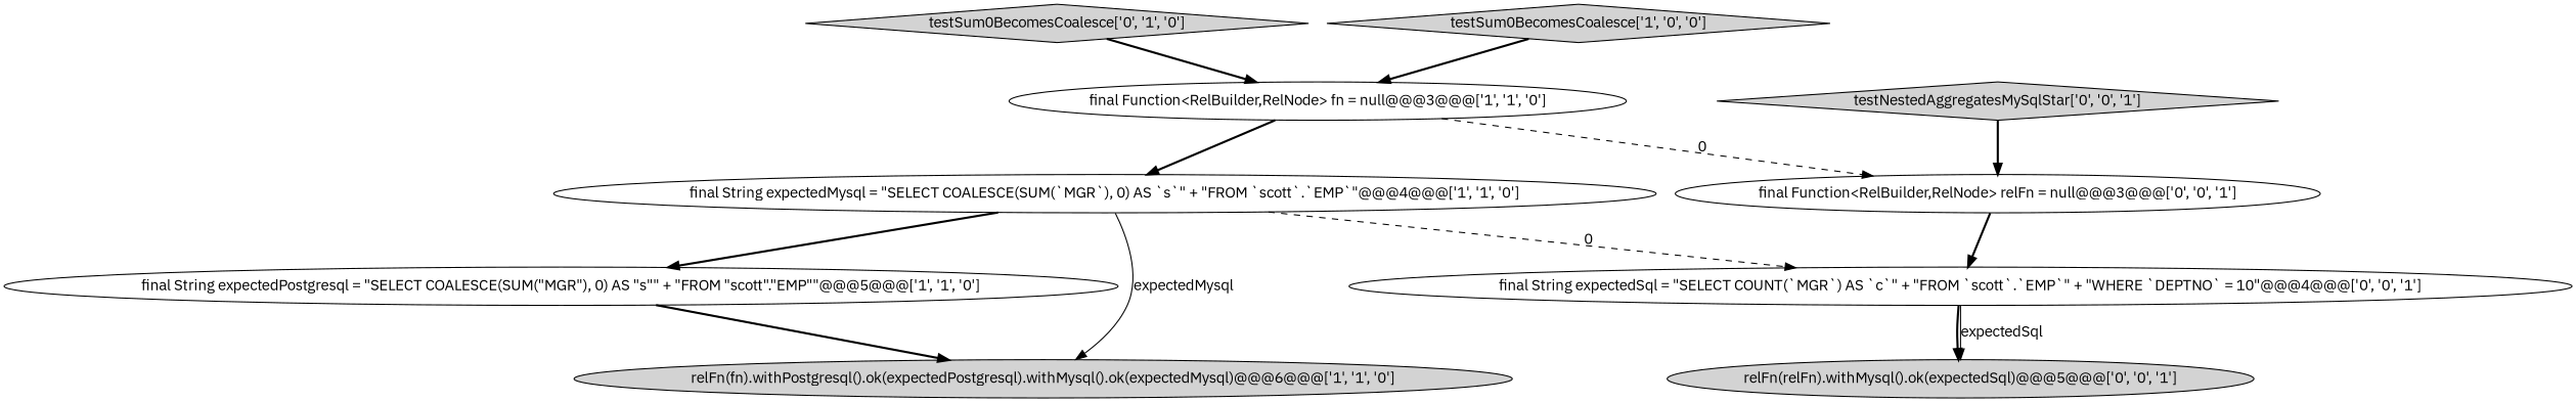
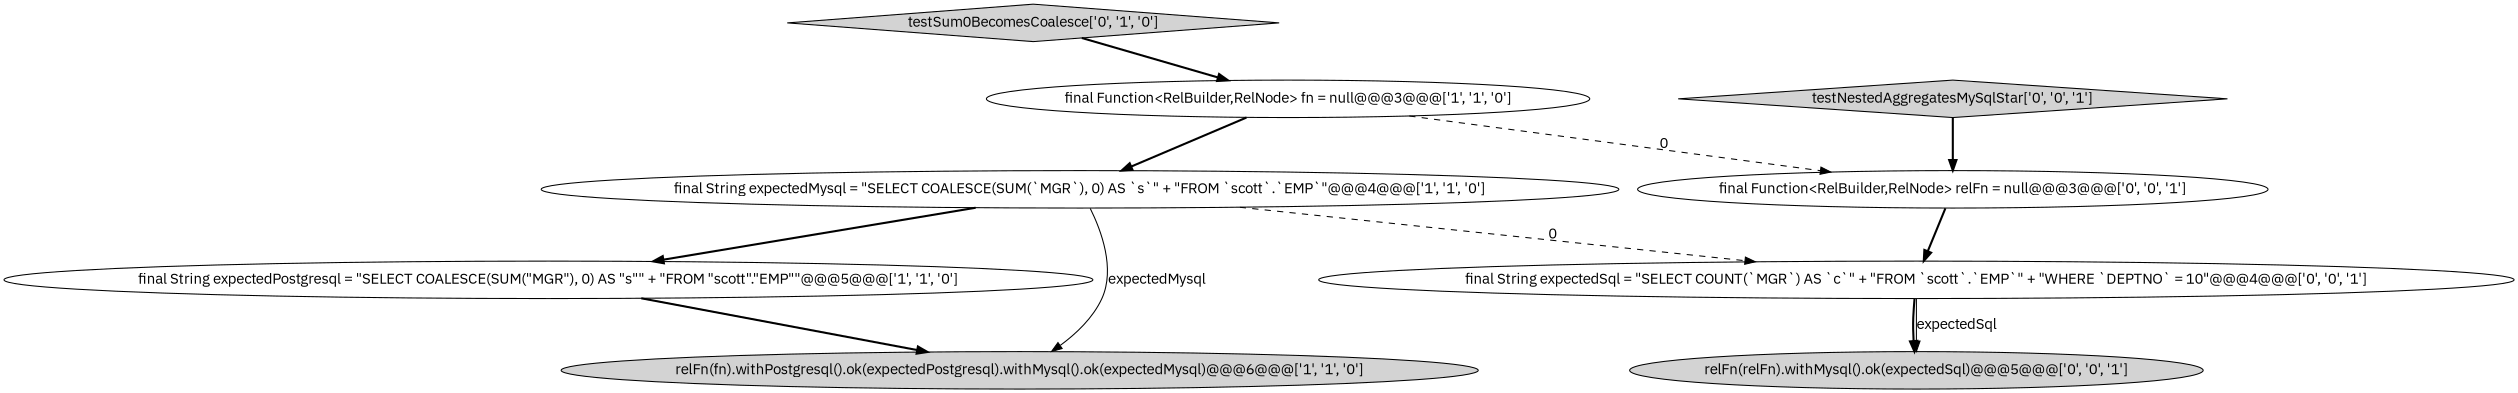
  digraph {
    fontname="IBM Plex Sans"
    node [fillcolor=lightgray shape=ellipse style=filled fontname="IBM Plex Sans"]
    edge [style=bold fontname="IBM Plex Sans"]
    n1 [label="testSum0BecomesCoalesce['0', '1', '0']" shape=diamond]
    n2 [fillcolor=white label="final Function<RelBuilder,RelNode> fn = null@@@3@@@['1', '1', '0']"]
    n3 [fillcolor=white label="final String expectedPostgresql = \"SELECT COALESCE(SUM(\"MGR\"), 0) AS \"s\"\" + \"FROM \"scott\".\"EMP\"\"@@@5@@@['1', '1', '0']"]
    n4 [label="relFn(fn).withPostgresql().ok(expectedPostgresql).withMysql().ok(expectedMysql)@@@6@@@['1', '1', '0']"]
    n5 [fillcolor=white label="final String expectedSql = \"SELECT COUNT(`MGR`) AS `c`\" + \"FROM `scott`.`EMP`\" + \"WHERE `DEPTNO` = 10\"@@@4@@@['0', '0', '1']"]
    n6 [label="relFn(relFn).withMysql().ok(expectedSql)@@@5@@@['0', '0', '1']"]
    n7 [fillcolor=white label="final String expectedMysql = \"SELECT COALESCE(SUM(`MGR`), 0) AS `s`\" + \"FROM `scott`.`EMP`\"@@@4@@@['1', '1', '0']"]
    n8 [label="testNestedAggregatesMySqlStar['0', '0', '1']" shape=diamond]
    n9 [fillcolor=white label="final Function<RelBuilder,RelNode> relFn = null@@@3@@@['0', '0', '1']"]
-   n10 [label="testSum0BecomesCoalesce['1', '0', '0']" shape=diamond]
    n1 -> n2
    n2 -> n7
    n2 -> n9 [label=0 style=dashed]
    n3 -> n4
    n5 -> n6
    n5 -> n6 [label=expectedSql style=solid]
    n7 -> n3
    n7 -> n4 [label=expectedMysql style=solid]
    n7 -> n5 [label=0 style=dashed]
    n8 -> n9
    n9 -> n5
-   n10 -> n2
  }
